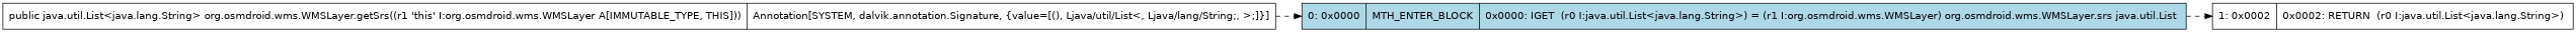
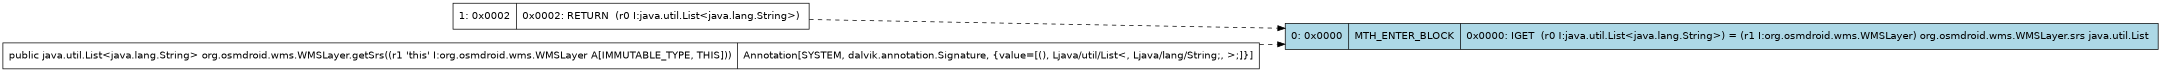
  digraph {
    rankdir=LR
    fontname="DejaVu Sans"
    node [shape=record style=filled fillcolor=white fontname="DejaVu Sans"]
    edge [style=dashed fontname="DejaVu Sans"]
    n1 [label="{0\:\ 0x0000|MTH_ENTER_BLOCK\l|0x0000: IGET  (r0 I:java.util.List\<java.lang.String\>) = (r1 I:org.osmdroid.wms.WMSLayer) org.osmdroid.wms.WMSLayer.srs java.util.List \l}" fillcolor=lightblue]
    n2 [label="{1\:\ 0x0002|0x0002: RETURN  (r0 I:java.util.List\<java.lang.String\>) \l}"]
    n3 [label="{public java.util.List\<java.lang.String\> org.osmdroid.wms.WMSLayer.getSrs((r1 'this' I:org.osmdroid.wms.WMSLayer A[IMMUTABLE_TYPE, THIS]))  | Annotation[SYSTEM, dalvik.annotation.Signature, \{value=[(), Ljava\/util\/List\<, Ljava\/lang\/String;, \>;]\}]\l}"]
-   n1 -> n2
+   n2 -> n1
    n3 -> n1
  }
